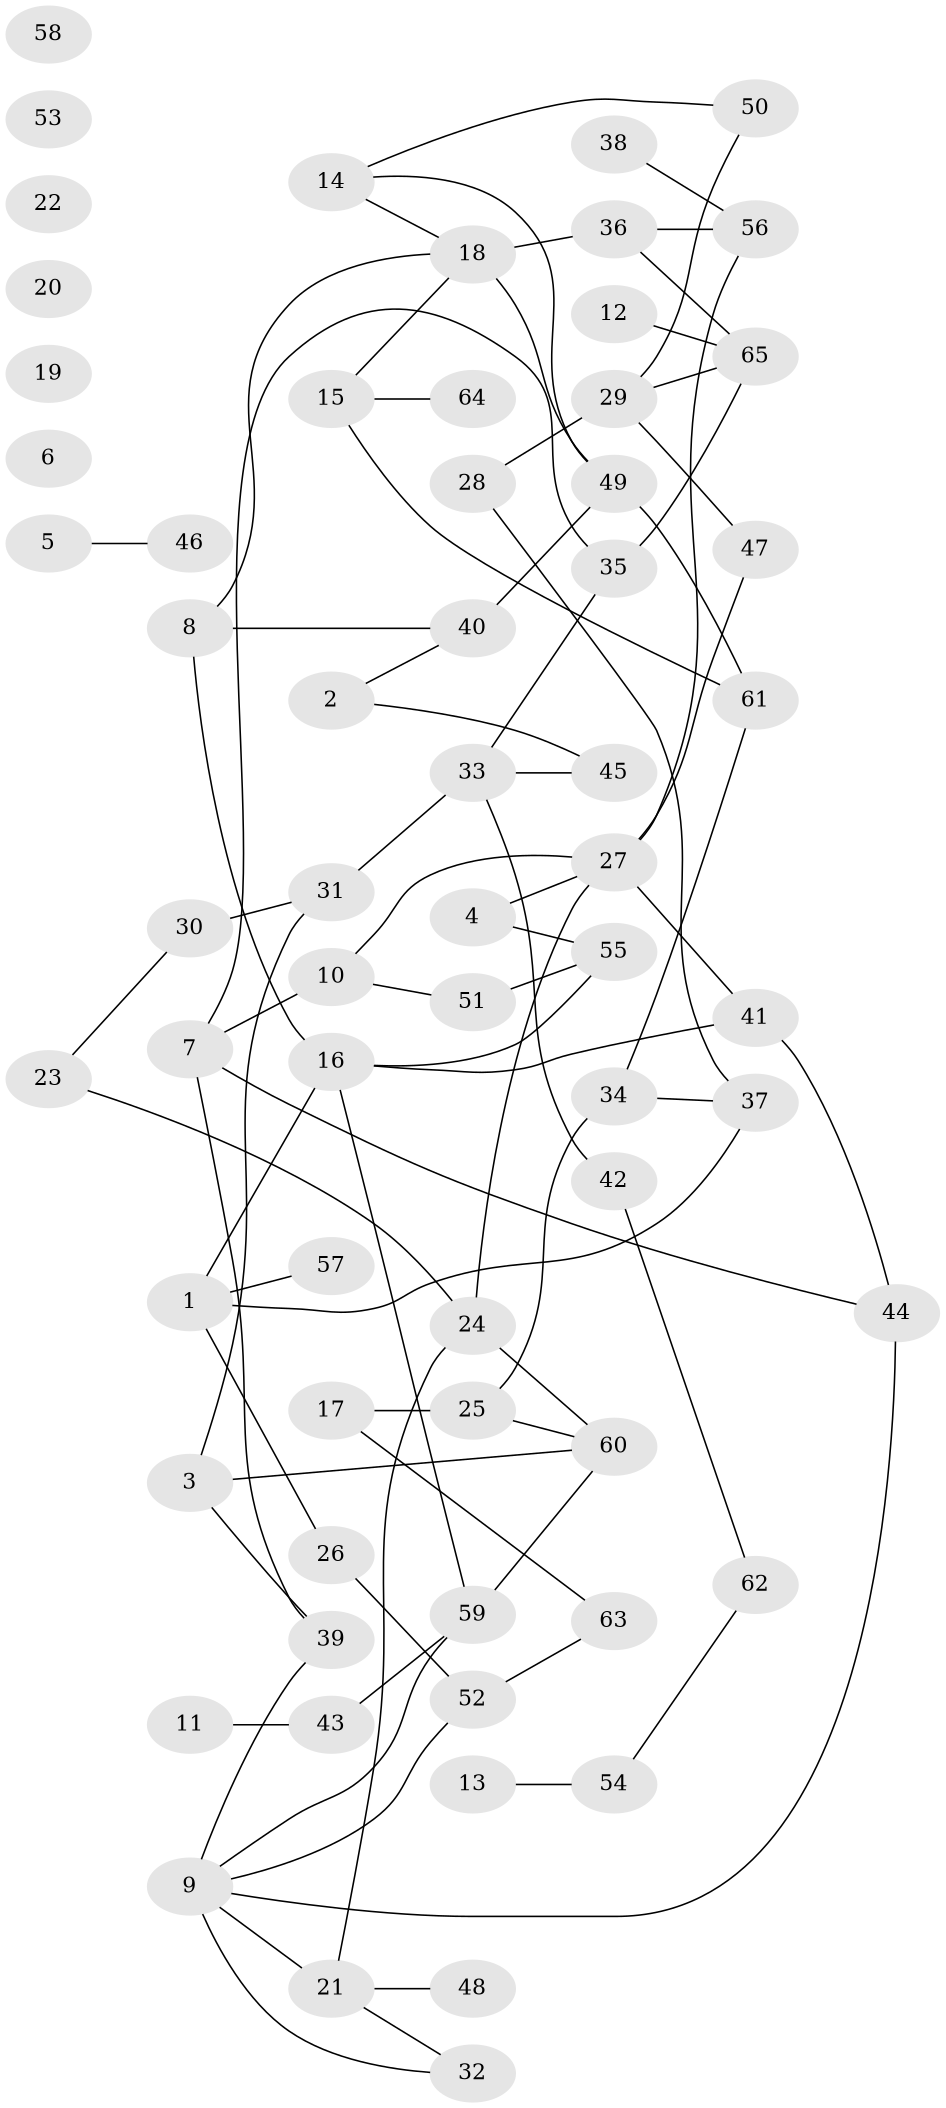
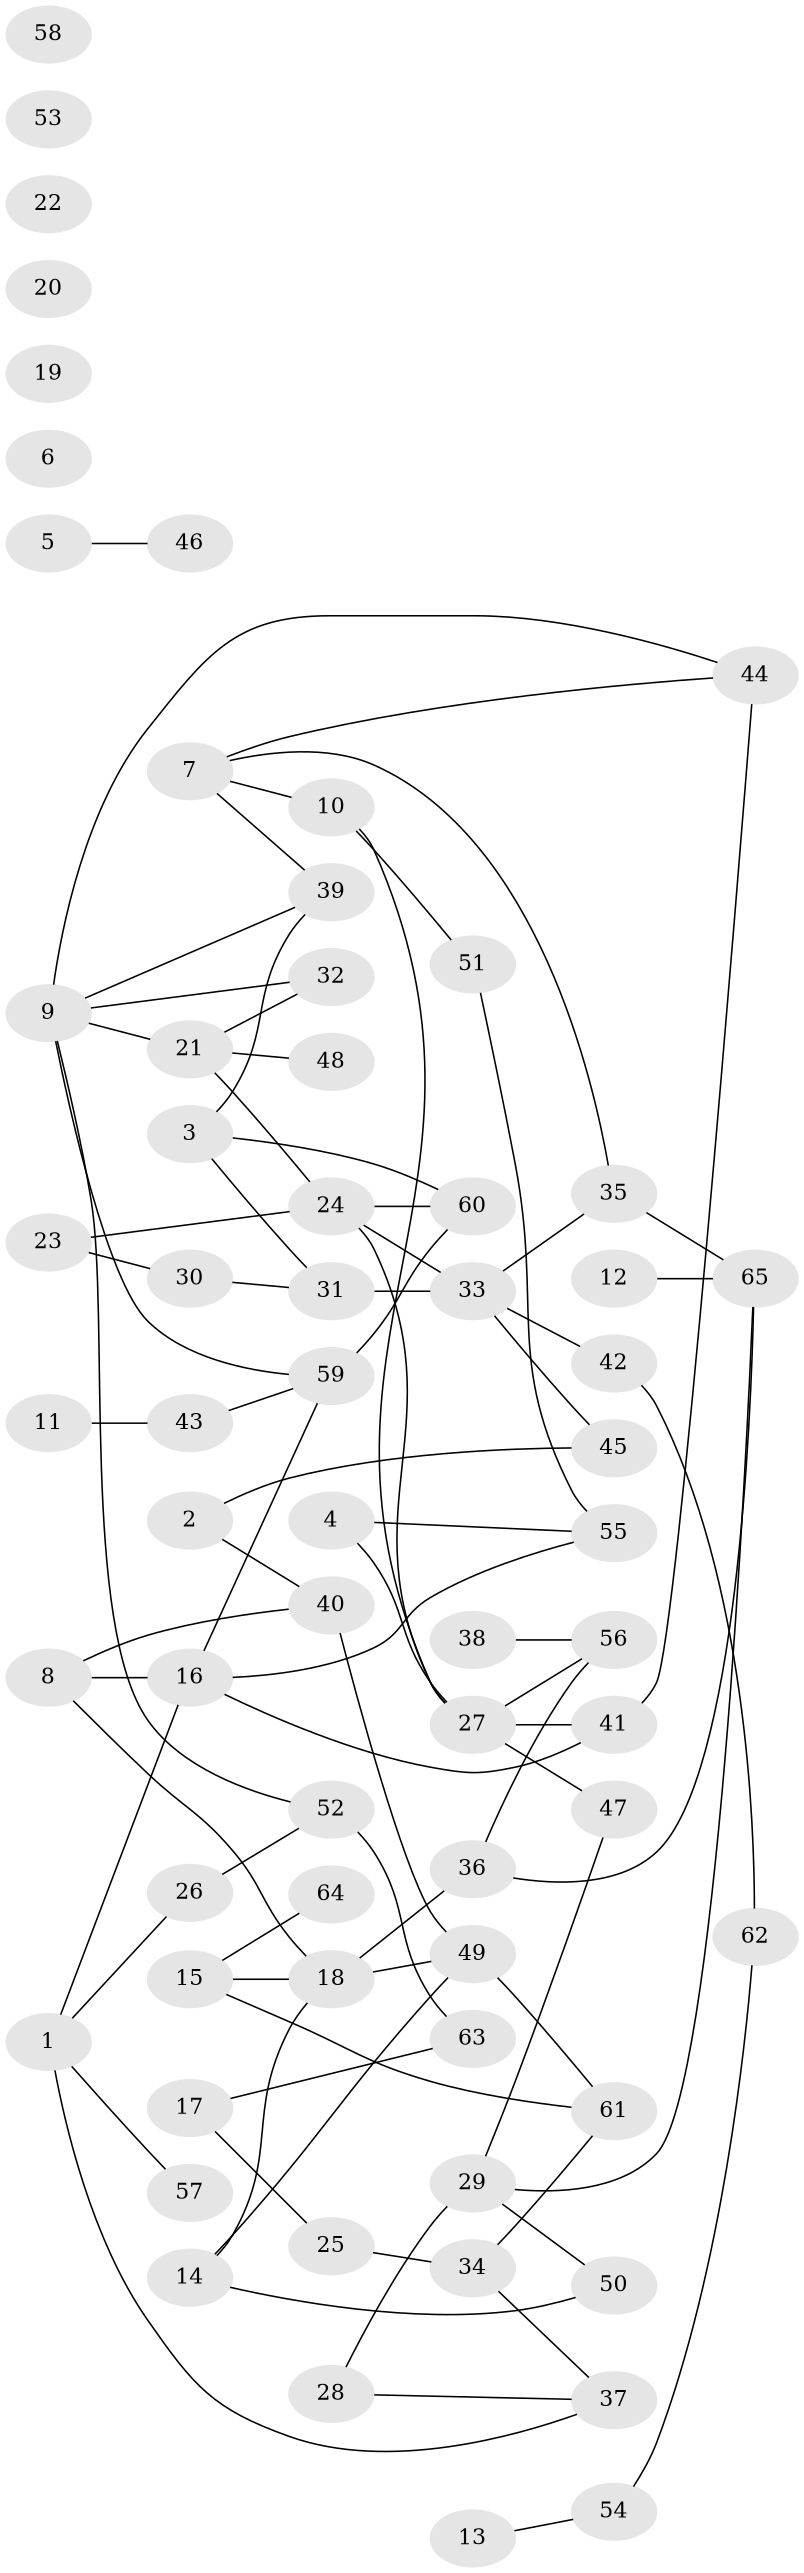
  graph {
    rankdir=LR
    node [color=gray90 style=filled]
    1
    16
    26
    37
    57
    55
    59
    41
    52
    2
    40
    45
    49
    3
    31
    39
    60
    33
    4
    27
    47
    56
    5
    46
    6
    7
    10
    35
    44
    51
    65
    8
    18
    36
    9
    21
    32
    24
    48
    63
    11
    43
    12
    13
    54
    62
    14
    50
    61
    15
    64
    17
    25
    34
    19
    20
    22
    23
    30
    42
    28
    29
    38
    53
    58
    1 -- 16
    1 -- 26
    1 -- 37
    1 -- 57
    16 -- 55
    16 -- 59
    16 -- 41
    26 -- 52
    59 -- 60
    41 -- 44
    52 -- 63
    2 -- 40
    2 -- 45
    40 -- 49
    49 -- 61
    3 -- 31
    3 -- 39
    3 -- 60
    31 -- 33
    33 -- 45
    33 -- 35
    33 -- 42
    4 -- 55
    4 -- 27
    27 -- 41
    27 -- 47
    27 -- 56
    5 -- 46
    7 -- 39
    7 -- 10
    7 -- 35
    7 -- 44
    10 -- 27
    10 -- 51
    35 -- 65
    51 -- 55
    8 -- 16
    8 -- 40
    8 -- 18
    18 -- 49
    18 -- 36
    36 -- 56
    36 -- 65
    9 -- 59
    9 -- 52
    9 -- 39
    9 -- 44
    9 -- 21
    9 -- 32
    21 -- 32
    21 -- 24
    21 -- 48
    24 -- 60
+   24 -- 33
    24 -- 27
    11 -- 43
    43 -- 59
    12 -- 65
    13 -- 54
    54 -- 62
    14 -- 49
    14 -- 18
    14 -- 50
    15 -- 18
    15 -- 61
    15 -- 64
    17 -- 63
    17 -- 25
-   25 -- 60
    25 -- 34
    34 -- 37
    34 -- 61
    23 -- 24
    23 -- 30
    30 -- 31
    42 -- 62
    28 -- 37
    28 -- 29
    29 -- 47
    29 -- 65
    29 -- 50
    38 -- 56
  }
